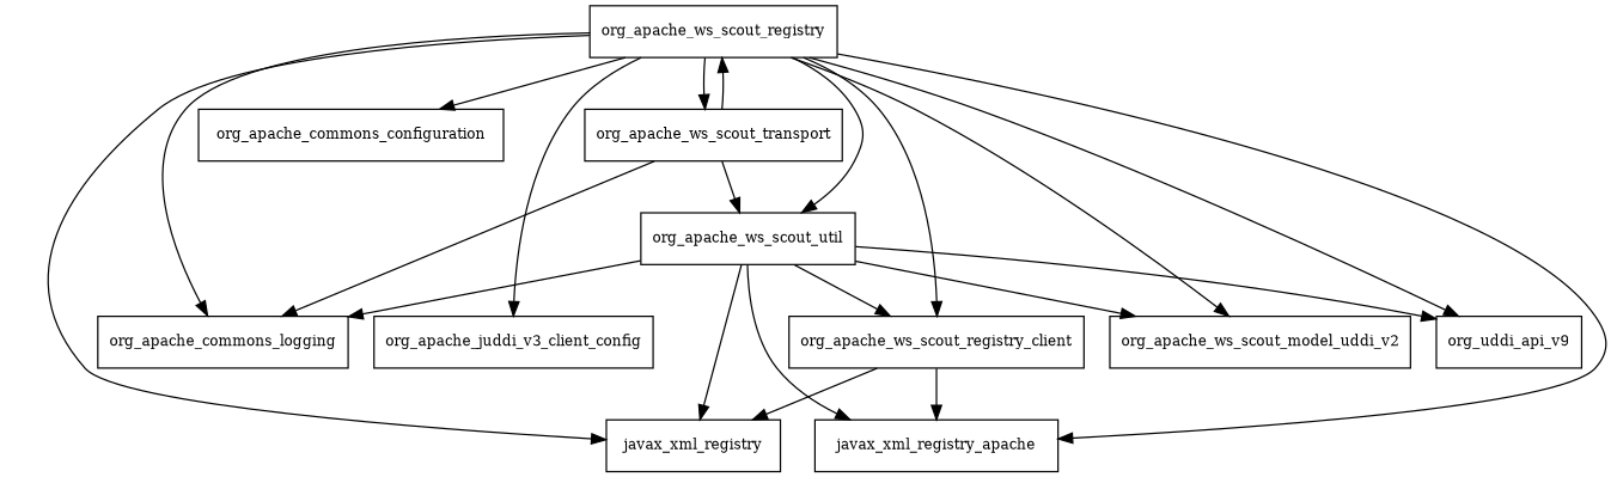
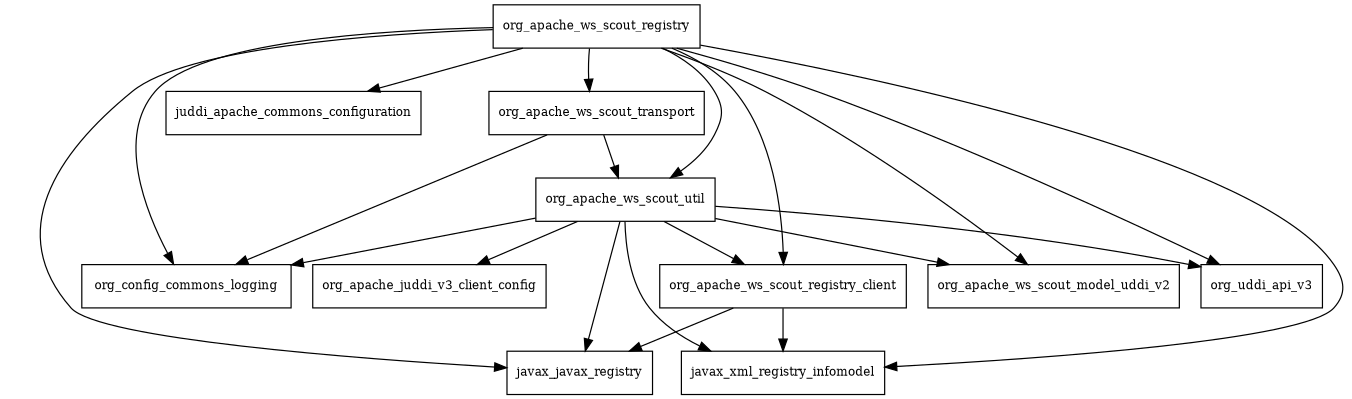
  digraph {
    node [fontsize=10.0 shape=box]
    org_apache_ws_scout_registry
-   javax_xml_registry
-   javax_xml_registry_infomodel [label=javax_xml_registry_apache]
-   org_apache_commons_configuration
-   org_apache_commons_logging
+   javax_xml_registry [label=javax_javax_registry]
+   javax_xml_registry_infomodel
+   org_apache_commons_configuration [label=juddi_apache_commons_configuration]
+   org_apache_commons_logging [label=org_config_commons_logging]
    org_apache_juddi_v3_client_config
    org_apache_ws_scout_model_uddi_v2
    n8 [label=org_apache_ws_scout_registry_client]
    org_apache_ws_scout_transport
    org_apache_ws_scout_util
-   org_uddi_api_v3 [label=org_uddi_api_v9]
+   org_uddi_api_v3
    org_apache_ws_scout_registry -> javax_xml_registry
    org_apache_ws_scout_registry -> javax_xml_registry_infomodel
    org_apache_ws_scout_registry -> org_apache_commons_configuration
    org_apache_ws_scout_registry -> org_apache_commons_logging
-   org_apache_ws_scout_registry -> org_apache_juddi_v3_client_config
+   org_apache_ws_scout_util -> org_apache_juddi_v3_client_config
    org_apache_ws_scout_registry -> org_apache_ws_scout_model_uddi_v2
    org_apache_ws_scout_registry -> n8
    org_apache_ws_scout_registry -> org_apache_ws_scout_transport
    org_apache_ws_scout_registry -> org_apache_ws_scout_util
    org_apache_ws_scout_registry -> org_uddi_api_v3
    n8 -> javax_xml_registry
    n8 -> javax_xml_registry_infomodel
-   org_apache_ws_scout_transport -> org_apache_ws_scout_registry
    org_apache_ws_scout_transport -> org_apache_commons_logging
    org_apache_ws_scout_transport -> org_apache_ws_scout_util
    org_apache_ws_scout_util -> javax_xml_registry
    org_apache_ws_scout_util -> javax_xml_registry_infomodel
    org_apache_ws_scout_util -> org_apache_commons_logging
    org_apache_ws_scout_util -> org_apache_ws_scout_model_uddi_v2
    org_apache_ws_scout_util -> n8
    org_apache_ws_scout_util -> org_uddi_api_v3
  }
